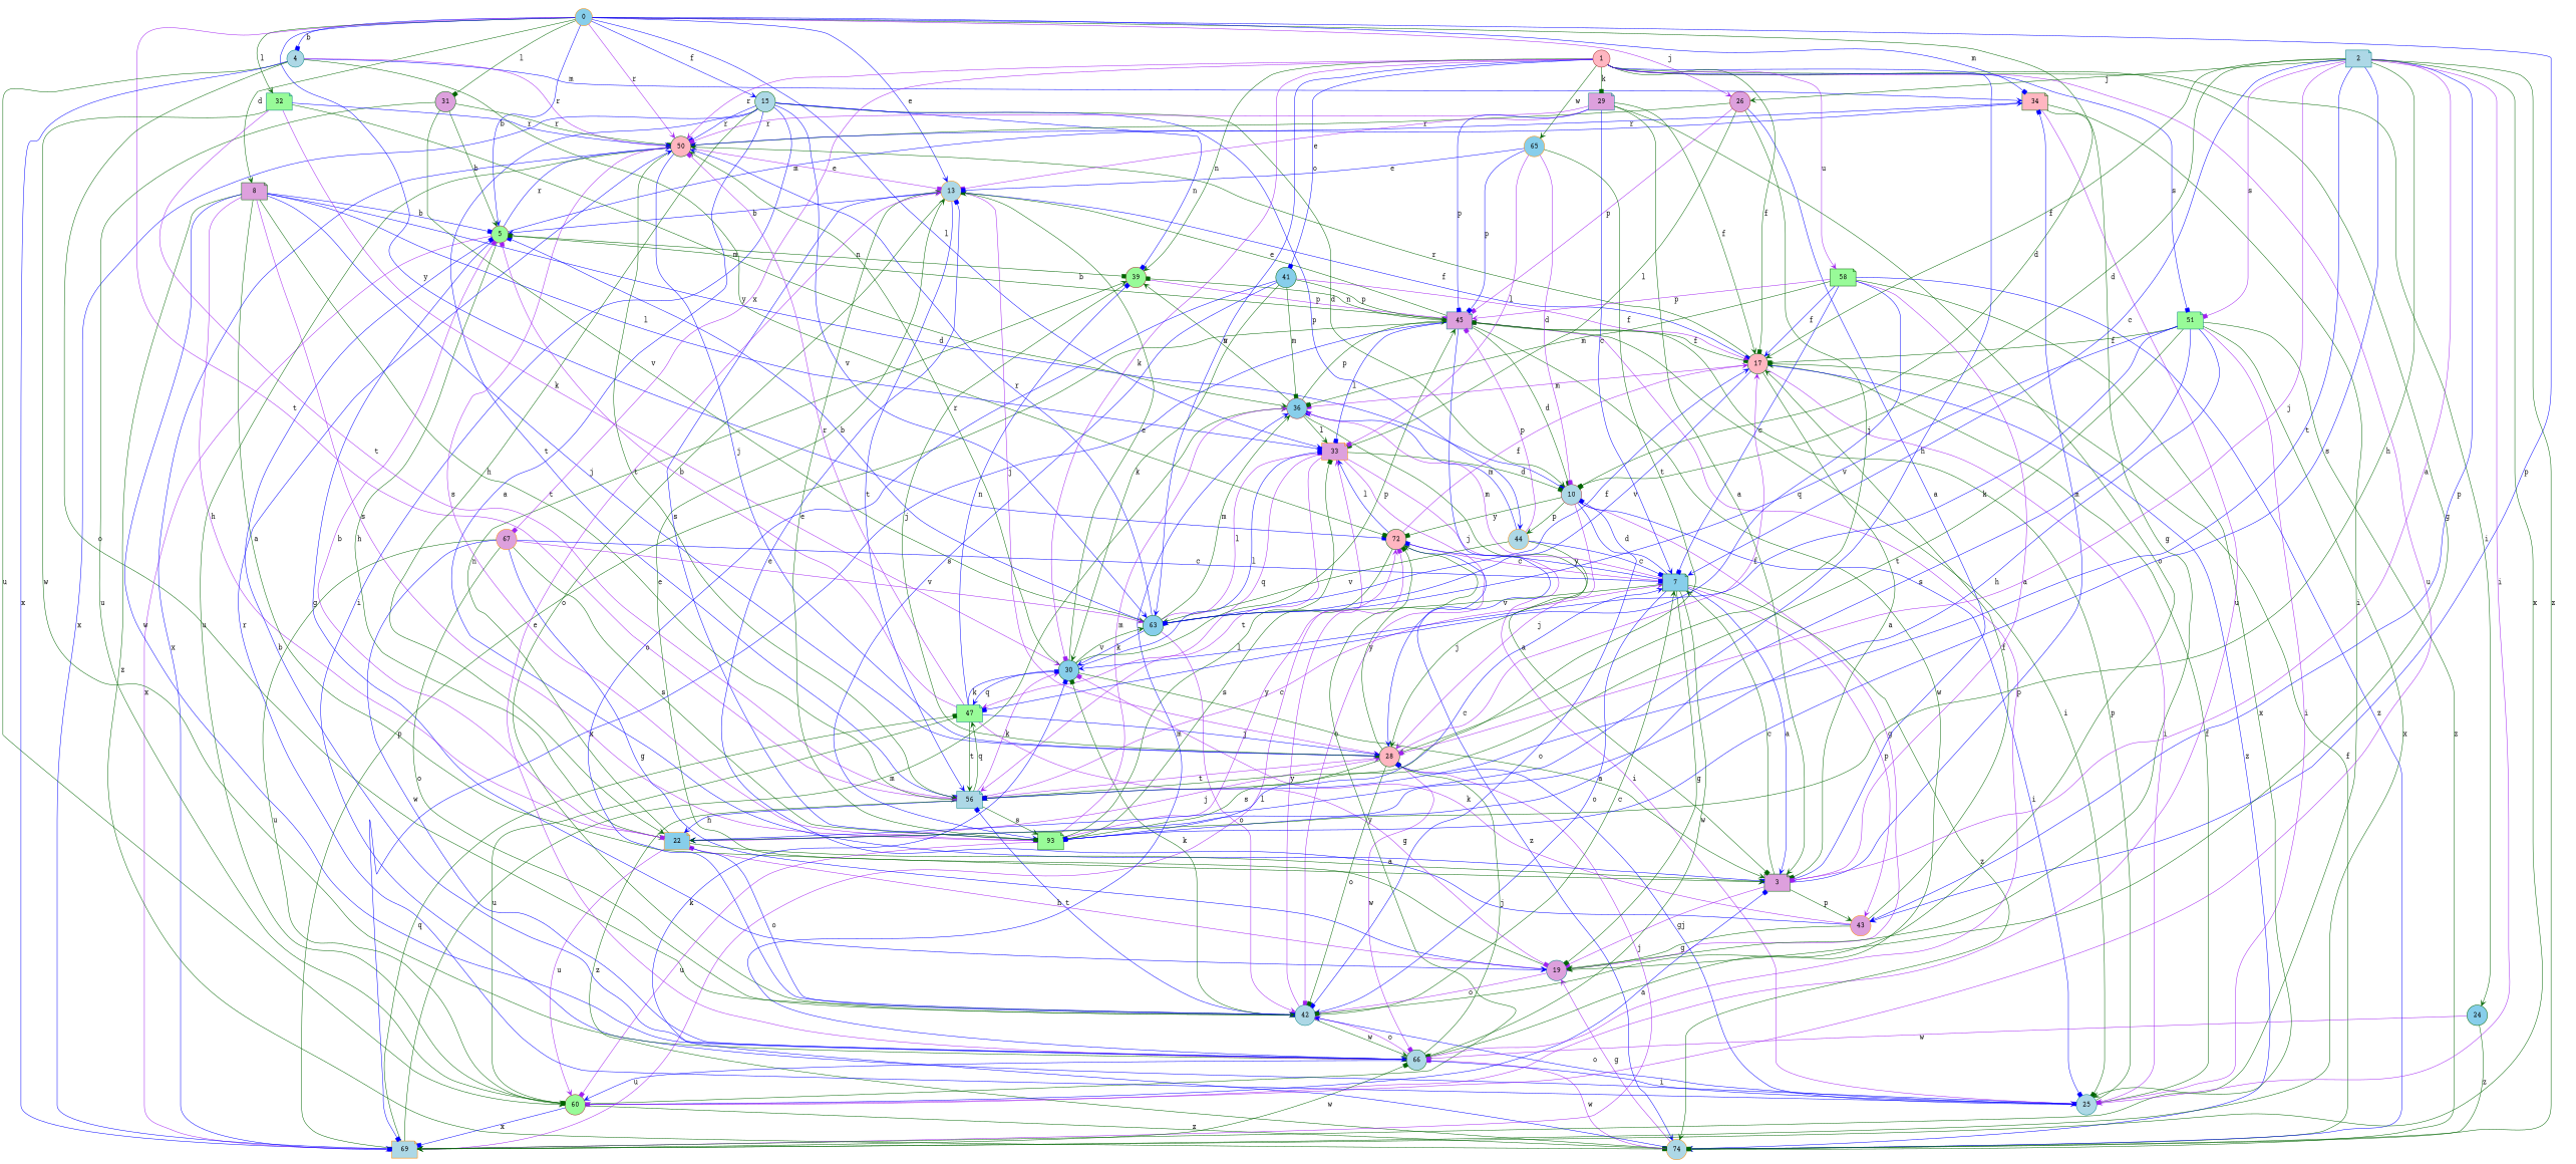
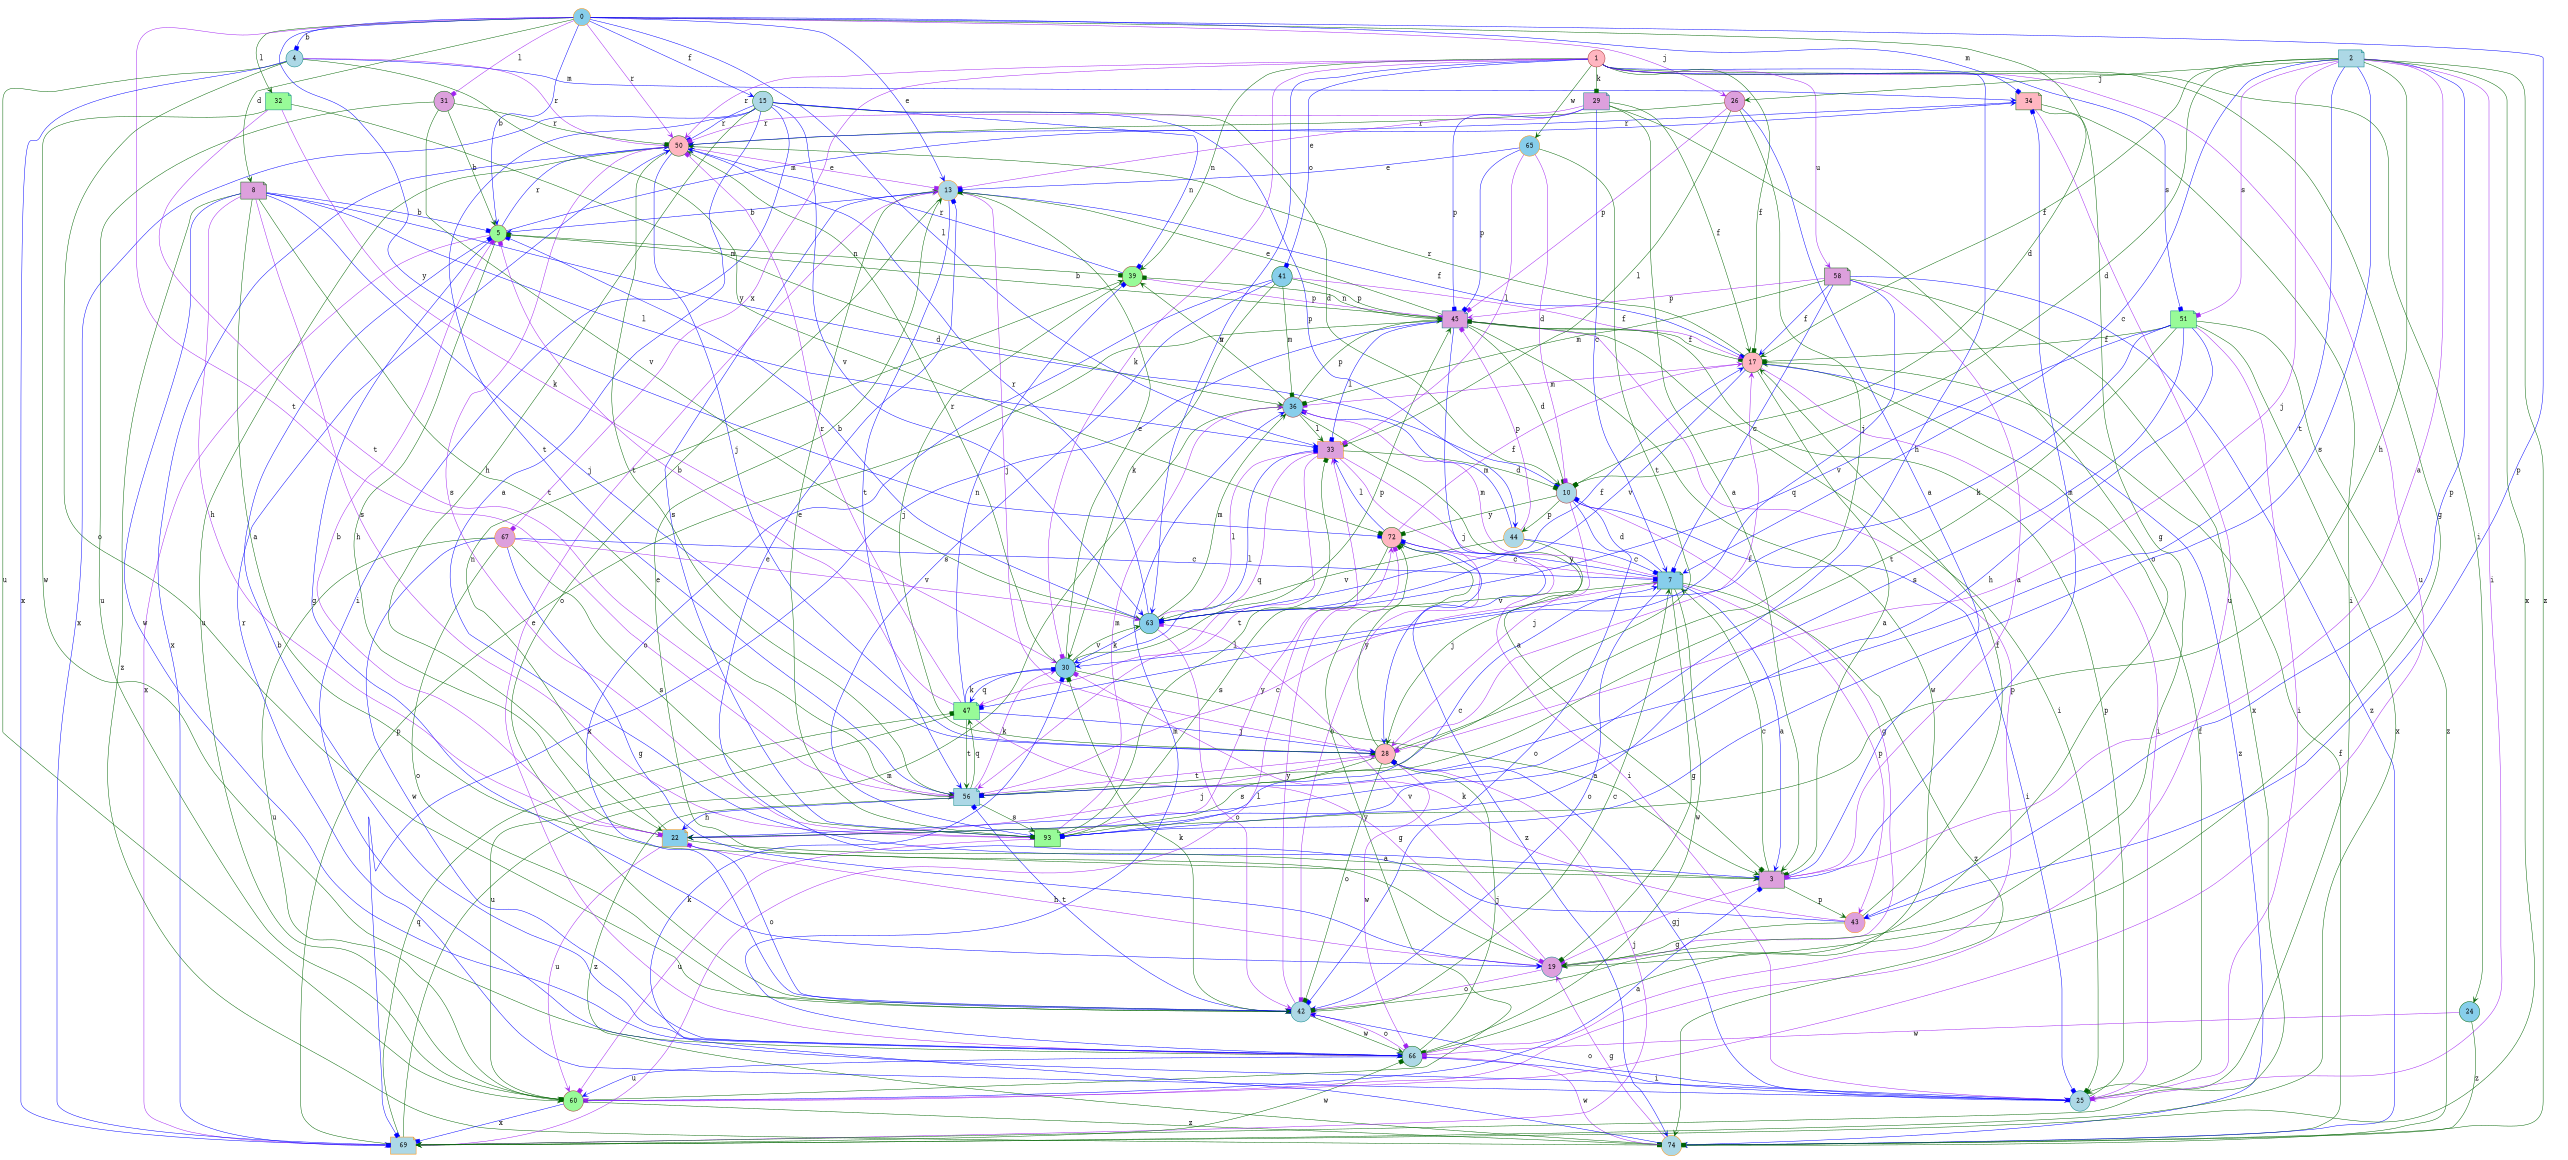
  strict digraph {
    fontname="Courier Prime"
    node [color=darkgreen fillcolor=lightblue fontname="Courier Prime" shape=circle style=filled]
    edge [arrowhead=vee color=darkgreen fontname="Courier Prime"]
    0 [color=darkorange fillcolor=skyblue]
    4 [color=teal]
    5 [color=brown fillcolor=palegreen]
    8 [fillcolor=plum shape=note]
    10 [color=brown]
    13 [color=darkorange]
    15
    26 [color=brown fillcolor=plum]
    31 [fillcolor=plum]
    32 [color=teal fillcolor=palegreen shape=note]
    33 [color=darkorange fillcolor=plum shape=note]
    34 [fillcolor=lightpink shape=note]
    43 [color=darkorange fillcolor=plum]
    50 [fillcolor=lightpink]
    56 [color=teal shape=note]
    72 [fillcolor=lightpink]
    60 [color=brown fillcolor=palegreen]
    69 [color=darkorange shape=note]
    42 [color=teal]
    19 [color=teal fillcolor=plum]
    22 [color=darkorange fillcolor=skyblue shape=note]
    39 [color=brown fillcolor=palegreen]
    3 [fillcolor=plum shape=note]
    28 [fillcolor=lightpink]
    n25 [fillcolor=palegreen label=93 shape=note]
    74 [color=darkorange]
    66
    25 [color=teal]
    44 [color=darkorange]
    17 [fillcolor=lightpink]
    63 [fillcolor=skyblue]
    45 [color=teal fillcolor=plum shape=note]
    30 [fillcolor=skyblue]
    36 [color=brown fillcolor=skyblue]
    47 [color=teal fillcolor=palegreen shape=note]
    7 [fillcolor=skyblue shape=note]
    1 [color=brown fillcolor=lightpink]
    24 [fillcolor=skyblue]
    29 [color=teal fillcolor=plum shape=note]
    41 [fillcolor=skyblue]
    51 [color=teal fillcolor=palegreen shape=note]
-   58 [fillcolor=palegreen shape=note]
+   58 [fillcolor=plum shape=note]
    65 [color=darkorange fillcolor=skyblue]
    67 [color=darkorange fillcolor=plum]
    2 [color=teal shape=note]
    0 -> 4 [arrowhead=box color=blue label=b]
    0 -> 5 [color=blue label=b]
    0 -> 8 [label=d]
    0 -> 10 [arrowhead=box label=d]
    0 -> 13 [color=blue label=e]
    0 -> 15 [color=blue label=f]
    0 -> 26 [color=purple label=j]
-   0 -> 31 [arrowhead=box label=l]
+   0 -> 31 [arrowhead=box color=purple label=l]
    0 -> 32 [label=l]
    0 -> 33 [color=blue label=l]
    0 -> 34 [arrowhead=box color=blue label=m]
    0 -> 43 [color=blue label=p]
    0 -> 50 [color=purple label=r]
    0 -> 56 [color=purple label=t]
    0 -> 72 [arrowhead=box color=blue label=y]
    4 -> 34 [color=blue label=m]
    4 -> 50 [color=purple label=r]
    4 -> 72 [arrowhead=box label=y]
    4 -> 60 [label=u]
    4 -> 69 [arrowhead=box color=blue label=x]
    4 -> 42 [arrowhead=box label=o]
    5 -> 34 [color=blue label=m]
    5 -> 50 [color=blue label=r]
    5 -> 69 [color=purple label=x]
    5 -> 19 [color=blue label=g]
    5 -> 22 [label=h]
    5 -> 39 [arrowhead=box label=n]
    8 -> 5 [arrowhead=box color=blue label=b]
    8 -> 10 [arrowhead=box color=blue label=d]
    8 -> 33 [arrowhead=box color=blue label=l]
    8 -> 56 [label=t]
    8 -> 22 [arrowhead=box color=purple label=h]
    8 -> 3 [label=a]
    8 -> 28 [arrowhead=box color=blue label=j]
    8 -> n25 [arrowhead=box color=purple label=s]
    8 -> 74 [arrowhead=box label=z]
    8 -> 66 [arrowhead=box color=blue label=w]
    10 -> 72 [arrowhead=box label=y]
    10 -> 42 [arrowhead=box color=blue label=o]
    10 -> 19 [arrowhead=box color=purple label=g]
    10 -> 28 [color=purple label=j]
    10 -> 25 [arrowhead=box color=blue label=i]
    10 -> 44 [label=p]
    13 -> 5 [color=blue label=b]
    13 -> 56 [color=blue label=t]
    13 -> 42 [arrowhead=box label=o]
    13 -> 28 [color=purple label=j]
    13 -> n25 [arrowhead=box color=blue label=s]
    13 -> 17 [arrowhead=box color=blue label=f]
    15 -> 10 [label=d]
    15 -> 50 [arrowhead=box color=blue label=r]
    15 -> 56 [arrowhead=box color=blue label=t]
    15 -> 69 [color=blue label=x]
    15 -> 22 [label=h]
    15 -> 39 [arrowhead=box color=blue label=n]
    15 -> 3 [arrowhead=box color=blue label=a]
    15 -> 25 [arrowhead=box color=blue label=i]
    15 -> 44 [color=blue label=p]
    15 -> 63 [color=blue label=v]
    26 -> 33 [arrowhead=box label=l]
    26 -> 50 [arrowhead=box label=r]
    26 -> 3 [color=blue label=a]
    26 -> 28 [label=j]
    26 -> 45 [arrowhead=box color=purple label=p]
    31 -> 5 [label=b]
    31 -> 50 [arrowhead=box label=r]
    31 -> 60 [arrowhead=box label=u]
    31 -> 63 [label=v]
-   32 -> 50 [color=blue label=r]
+   39 -> 50 [color=blue label=r]
    32 -> 56 [arrowhead=box color=purple label=t]
    32 -> 66 [arrowhead=box label=w]
    32 -> 30 [color=purple label=k]
    32 -> 36 [label=m]
    33 -> 10 [arrowhead=box label=d]
    33 -> 56 [color=purple label=t]
    33 -> 42 [arrowhead=box color=purple label=o]
    33 -> 25 [color=purple label=i]
    33 -> 47 [color=purple label=q]
    34 -> 50 [color=blue label=r]
    34 -> 60 [arrowhead=box color=purple label=u]
    34 -> 19 [label=g]
    34 -> 25 [label=i]
    43 -> 13 [arrowhead=box color=blue label=e]
    43 -> 19 [label=g]
    43 -> 17 [label=f]
    43 -> 30 [arrowhead=box color=purple label=k]
    50 -> 13 [arrowhead=box color=purple label=e]
    50 -> 56 [label=t]
    50 -> 60 [arrowhead=box label=u]
    50 -> 69 [arrowhead=box color=blue label=x]
    50 -> 28 [color=blue label=j]
    50 -> n25 [color=purple label=s]
    56 -> 22 [color=blue label=h]
    56 -> n25 [label=s]
    56 -> 74 [arrowhead=box label=z]
    56 -> 30 [color=purple label=k]
    56 -> 47 [label=q]
    56 -> 7 [color=purple label=c]
    72 -> 33 [color=blue label=l]
    72 -> n25 [arrowhead=box label=s]
    72 -> 74 [color=blue label=z]
    72 -> 17 [color=purple label=f]
    72 -> 7 [arrowhead=box color=purple label=c]
    60 -> 72 [arrowhead=box label=y]
    60 -> 69 [arrowhead=box color=blue label=x]
    60 -> 3 [arrowhead=box color=blue label=a]
    60 -> 74 [arrowhead=box label=z]
    69 -> 33 [color=purple label=l]
    69 -> 28 [arrowhead=box color=purple label=j]
    69 -> 66 [arrowhead=box label=w]
    69 -> 45 [label=p]
    69 -> 36 [label=m]
    69 -> 47 [arrowhead=box label=q]
    42 -> 56 [arrowhead=box color=blue label=t]
    42 -> 72 [arrowhead=box color=purple label=y]
    42 -> 66 [label=w]
    42 -> 30 [arrowhead=box label=k]
    42 -> 7 [label=c]
    19 -> 13 [label=e]
    19 -> 42 [arrowhead=box color=purple label=o]
    19 -> 22 [arrowhead=box color=purple label=h]
+   19 -> 63 [arrowhead=box color=purple label=v]
    22 -> 5 [arrowhead=box color=purple label=b]
    22 -> 60 [color=purple label=u]
    22 -> 42 [color=blue label=o]
    22 -> 39 [label=n]
    22 -> 3 [label=a]
    22 -> 28 [color=purple label=j]
    39 -> 28 [arrowhead=box label=j]
    39 -> 45 [arrowhead=box color=purple label=p]
    3 -> 34 [arrowhead=box color=blue label=m]
    3 -> 43 [label=p]
    3 -> 19 [arrowhead=box color=purple label=g]
    3 -> 7 [label=c]
    28 -> 56 [arrowhead=box color=purple label=t]
    28 -> 72 [label=y]
    28 -> 42 [arrowhead=box label=o]
    28 -> n25 [arrowhead=box label=s]
    28 -> 66 [arrowhead=box color=purple label=w]
    28 -> 17 [color=purple label=f]
    n25 -> 13 [label=e]
    n25 -> 33 [arrowhead=box label=l]
    n25 -> 72 [color=purple label=y]
    n25 -> 60 [arrowhead=box color=purple label=u]
    n25 -> 36 [color=purple label=m]
    n25 -> 7 [color=blue label=c]
    74 -> 19 [color=purple label=g]
    74 -> 66 [arrowhead=box color=purple label=w]
    74 -> 17 [label=f]
    74 -> 30 [arrowhead=box color=blue label=k]
    66 -> 5 [arrowhead=box color=blue label=b]
    66 -> 13 [color=purple label=e]
    66 -> 60 [color=blue label=u]
    66 -> 42 [arrowhead=box color=purple label=o]
    66 -> 28 [arrowhead=box label=j]
    66 -> 25 [color=blue label=i]
    66 -> 45 [arrowhead=box color=purple label=p]
    66 -> 36 [color=blue label=m]
    25 -> 50 [color=blue label=r]
    25 -> 42 [color=blue label=o]
    25 -> 28 [arrowhead=box color=blue label=j]
    25 -> 17 [label=f]
    25 -> 45 [arrowhead=box label=p]
    44 -> 28 [label=j]
    44 -> 63 [label=v]
    44 -> 45 [arrowhead=box color=purple label=p]
    44 -> 36 [arrowhead=box color=blue label=m]
    44 -> 7 [arrowhead=box color=blue label=c]
    17 -> 50 [label=r]
    17 -> 3 [arrowhead=box label=a]
    17 -> 74 [color=blue label=z]
    17 -> 25 [color=purple label=i]
    17 -> 63 [arrowhead=box color=blue label=v]
    17 -> 36 [arrowhead=box color=purple label=m]
    63 -> 5 [arrowhead=box color=blue label=b]
    63 -> 33 [arrowhead=box color=purple label=l]
    63 -> 50 [color=blue label=r]
    63 -> 42 [color=purple label=o]
    63 -> 17 [color=blue label=f]
    63 -> 30 [color=blue label=k]
    63 -> 36 [label=m]
    45 -> 5 [arrowhead=box label=b]
    45 -> 10 [arrowhead=box label=d]
    45 -> 13 [arrowhead=box label=e]
    45 -> 33 [arrowhead=box color=blue label=l]
    45 -> 69 [arrowhead=box color=blue label=x]
    45 -> 39 [arrowhead=box label=n]
    45 -> 28 [color=blue label=j]
    45 -> 66 [label=w]
    45 -> 25 [arrowhead=box label=i]
    45 -> 17 [arrowhead=box label=f]
    30 -> 13 [label=e]
    30 -> 33 [arrowhead=box color=blue label=l]
    30 -> 50 [label=r]
    30 -> 3 [label=a]
    30 -> 63 [label=v]
    30 -> 45 [label=p]
    30 -> 47 [color=blue label=q]
    36 -> 33 [label=l]
    36 -> 39 [label=n]
    36 -> 3 [arrowhead=box label=a]
    36 -> 45 [label=p]
    47 -> 5 [arrowhead=box color=purple label=b]
    47 -> 50 [arrowhead=box color=purple label=r]
    47 -> 56 [label=t]
    47 -> 60 [label=u]
    47 -> 19 [arrowhead=box color=purple label=g]
    47 -> 39 [arrowhead=box color=blue label=n]
    47 -> 28 [color=blue label=j]
    47 -> 30 [arrowhead=box color=blue label=k]
    7 -> 10 [arrowhead=box color=blue label=d]
    7 -> 43 [color=purple label=p]
    7 -> 72 [arrowhead=box color=blue label=y]
    7 -> 42 [color=blue label=o]
    7 -> 19 [arrowhead=box label=g]
    7 -> 3 [color=blue label=a]
    7 -> 74 [label=z]
    7 -> 66 [arrowhead=box label=w]
    7 -> 63 [label=v]
    7 -> 36 [color=purple label=m]
    1 -> 50 [color=purple label=r]
    1 -> 60 [color=purple label=u]
    1 -> 19 [label=g]
    1 -> 22 [color=blue label=h]
    1 -> 39 [label=n]
    1 -> 17 [arrowhead=box label=f]
    1 -> 63 [color=blue label=v]
    1 -> 30 [arrowhead=box color=purple label=k]
    1 -> 24 [label=i]
    1 -> 29 [arrowhead=box label=k]
    1 -> 41 [arrowhead=box color=blue label=o]
    1 -> 51 [arrowhead=box color=blue label=s]
    1 -> 58 [color=purple label=u]
    1 -> 65 [label=w]
    1 -> 67 [arrowhead=box color=purple label=x]
    24 -> 74 [arrowhead=box label=z]
    24 -> 66 [arrowhead=box color=purple label=w]
    29 -> 13 [arrowhead=box color=purple label=e]
    29 -> 50 [arrowhead=box color=purple label=r]
    29 -> 42 [arrowhead=box label=o]
    29 -> 3 [label=a]
    29 -> 17 [label=f]
    29 -> 45 [arrowhead=box color=blue label=p]
    29 -> 7 [color=blue label=c]
    41 -> 42 [arrowhead=box color=blue label=o]
    41 -> n25 [color=blue label=s]
    41 -> 17 [color=purple label=f]
    41 -> 45 [label=p]
    41 -> 30 [label=k]
    41 -> 36 [arrowhead=box label=m]
    51 -> 56 [arrowhead=box label=t]
    51 -> 69 [label=x]
    51 -> 22 [color=blue label=h]
    51 -> n25 [arrowhead=box color=blue label=s]
    51 -> 74 [label=z]
    51 -> 25 [arrowhead=box color=purple label=i]
    51 -> 17 [arrowhead=box label=f]
    51 -> 63 [arrowhead=box color=blue label=v]
    51 -> 30 [color=blue label=k]
    58 -> 69 [label=x]
    58 -> 3 [arrowhead=box color=purple label=a]
    58 -> 74 [color=blue label=z]
    58 -> 17 [color=blue label=f]
    58 -> 45 [color=purple label=p]
    58 -> 36 [arrowhead=box label=m]
    58 -> 47 [arrowhead=box color=blue label=q]
    58 -> 7 [arrowhead=box color=blue label=c]
    65 -> 10 [arrowhead=box color=purple label=d]
    65 -> 13 [arrowhead=box color=blue label=e]
    65 -> 33 [arrowhead=box color=purple label=l]
    65 -> 56 [label=t]
    65 -> 45 [arrowhead=box color=blue label=p]
    67 -> 60 [label=u]
    67 -> 42 [label=o]
    67 -> 19 [color=blue label=g]
    67 -> n25 [arrowhead=box label=s]
    67 -> 66 [color=blue label=w]
    67 -> 63 [color=purple label=v]
    67 -> 7 [arrowhead=box color=blue label=c]
    2 -> 10 [arrowhead=box label=d]
    2 -> 26 [label=j]
    2 -> 43 [color=blue label=p]
    2 -> 56 [arrowhead=box color=blue label=t]
    2 -> 69 [label=x]
    2 -> 22 [label=h]
    2 -> 3 [color=purple label=a]
    2 -> 28 [arrowhead=box color=purple label=j]
    2 -> n25 [arrowhead=box color=blue label=s]
    2 -> 74 [arrowhead=box label=z]
    2 -> 25 [color=purple label=i]
    2 -> 17 [label=f]
    2 -> 7 [color=blue label=c]
    2 -> 51 [arrowhead=box color=purple label=s]
  }
